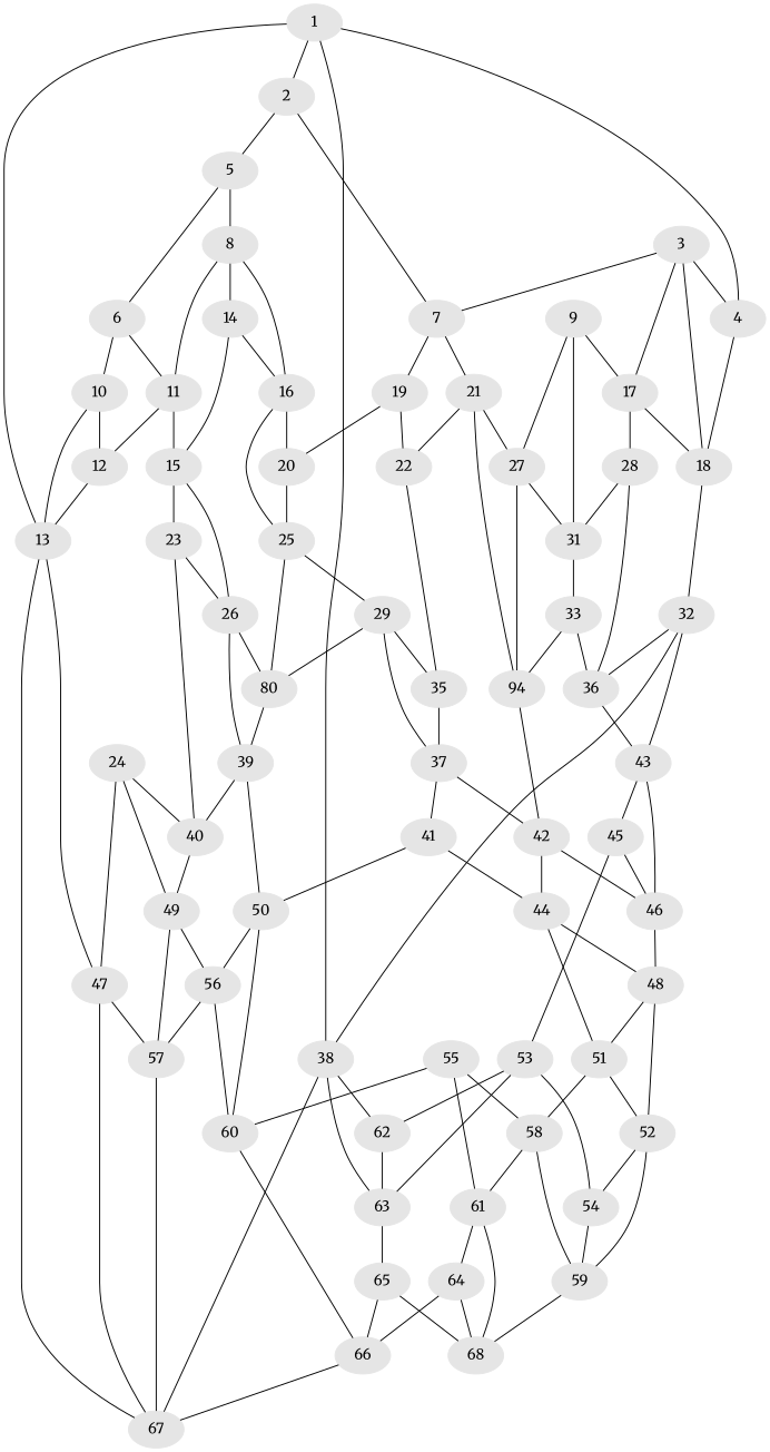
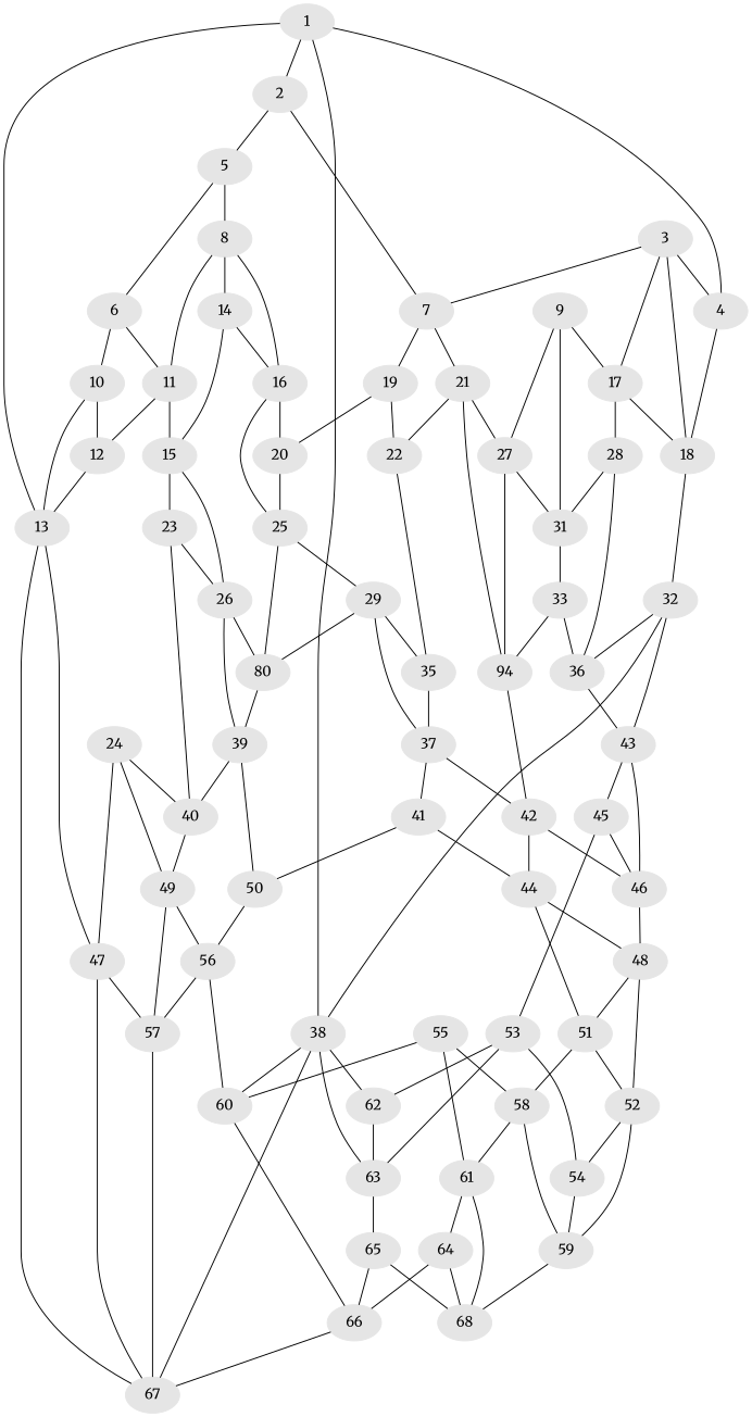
  graph {
    fontname=Merriweather
    node [color=gray90 fontname=Merriweather style=filled]
    edge [fontname=Merriweather weight=1.0]
    1
    2
    4
    13
    38
    5
    7
    18
    47
    67
    62
    63
    6
    8
    19
    21
    3
    17
    28
    32
    10
    11
    14
    16
    12
    15
    20
    22
    27
    n30 [label=94]
    25
    9
    31
    33
    23
    26
    57
    40
    n39 [label=80]
    39
    29
    36
    43
    35
    42
    37
    49
    24
    56
    50
    41
    46
    45
    44
    65
    60
    48
    51
    53
    52
    58
    54
    59
    66
    61
    68
    55
    64
    1 -- 2
    1 -- 4
    1 -- 13
    1 -- 38
    2 -- 5
    2 -- 7
    4 -- 18
    13 -- 47
    13 -- 67
    38 -- 67
    38 -- 62
    38 -- 63
    5 -- 6
    5 -- 8
    7 -- 19
    7 -- 21
    18 -- 32
    47 -- 67
    47 -- 57
    62 -- 63 [weight=2.0]
    63 -- 65
    6 -- 10
    6 -- 11
    8 -- 11
    8 -- 14
    8 -- 16
    19 -- 20 [weight=2.0]
    19 -- 22
    21 -- 22
    21 -- 27
    21 -- n30
    3 -- 4 [weight=2.0]
    3 -- 7
    3 -- 18
    3 -- 17
    17 -- 18
    17 -- 28
    28 -- 31
    28 -- 36
    32 -- 38
    32 -- 36
    32 -- 43
    10 -- 13
    10 -- 12
    11 -- 12
    11 -- 15
    14 -- 16
    14 -- 15
    16 -- 20
    16 -- 25
    12 -- 13
    15 -- 23
    15 -- 26
    20 -- 25
    22 -- 35
    27 -- n30
    27 -- 31
    n30 -- 42
    25 -- n39
    25 -- 29
    9 -- 17
    9 -- 27
    9 -- 31
    31 -- 33
    33 -- n30
    33 -- 36
    23 -- 26
    23 -- 40
    26 -- n39
    26 -- 39
    57 -- 67
    40 -- 49
    n39 -- 39
    39 -- 40
    39 -- 50
    29 -- n39
    29 -- 35
    29 -- 37
    36 -- 43
    43 -- 46
    43 -- 45
    35 -- 37 [weight=2.0]
    42 -- 46
    42 -- 44
    37 -- 42
    37 -- 41
    49 -- 57
    49 -- 56
    24 -- 47
    24 -- 40
    24 -- 49
    56 -- 57
    56 -- 60
    50 -- 56
-   50 -- 60
+   38 -- 60
    41 -- 50
    41 -- 44
    46 -- 48
    45 -- 46
    45 -- 53
    44 -- 48
    44 -- 51
    65 -- 66
    65 -- 68
    60 -- 66
    48 -- 51
    48 -- 52
    51 -- 52
    51 -- 58
    53 -- 62
    53 -- 63
    53 -- 54
    52 -- 54
    52 -- 59
    58 -- 59
    58 -- 61
    54 -- 59
    59 -- 68
    66 -- 67
    61 -- 68
    61 -- 64
    55 -- 60
    55 -- 58
    55 -- 61
    64 -- 66
    64 -- 68
  }
